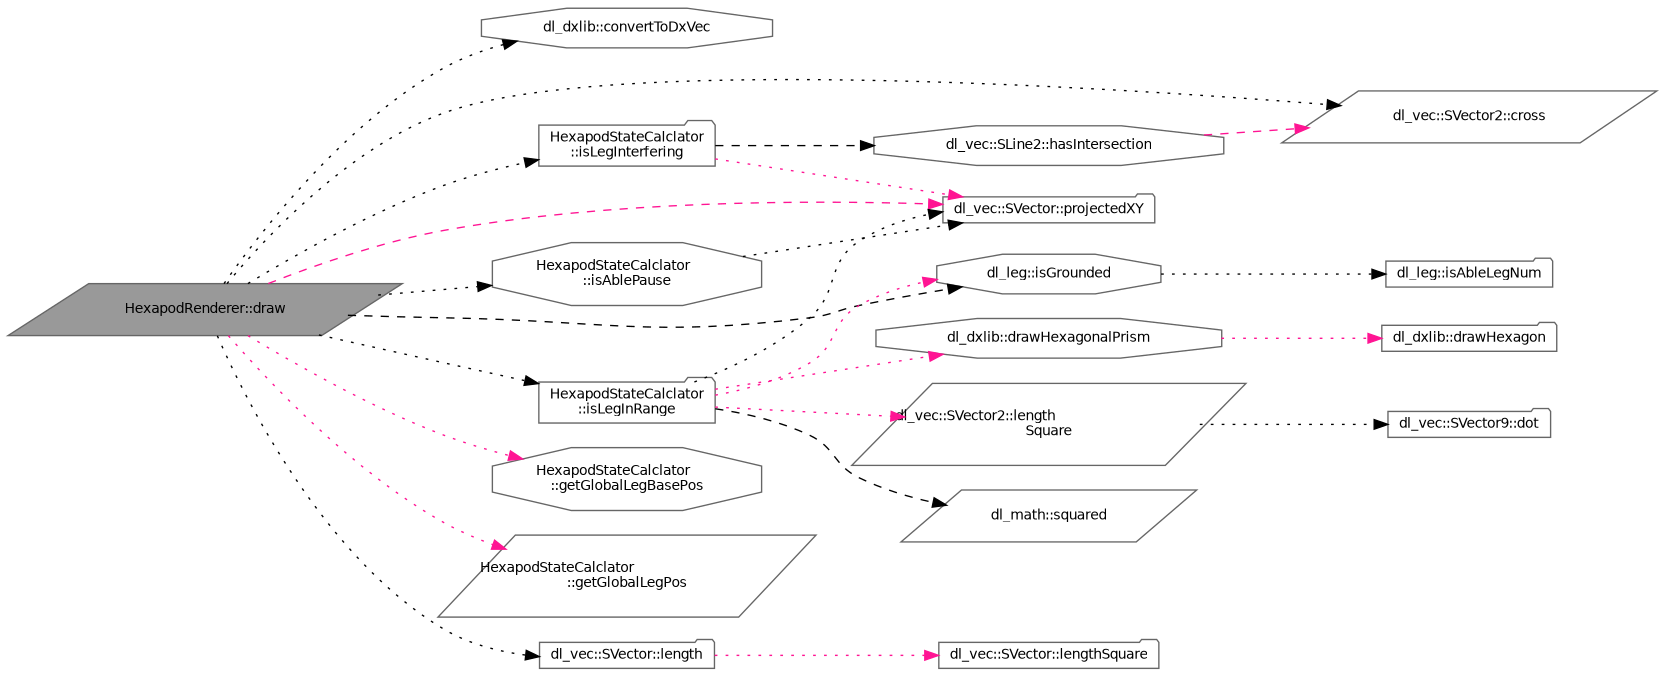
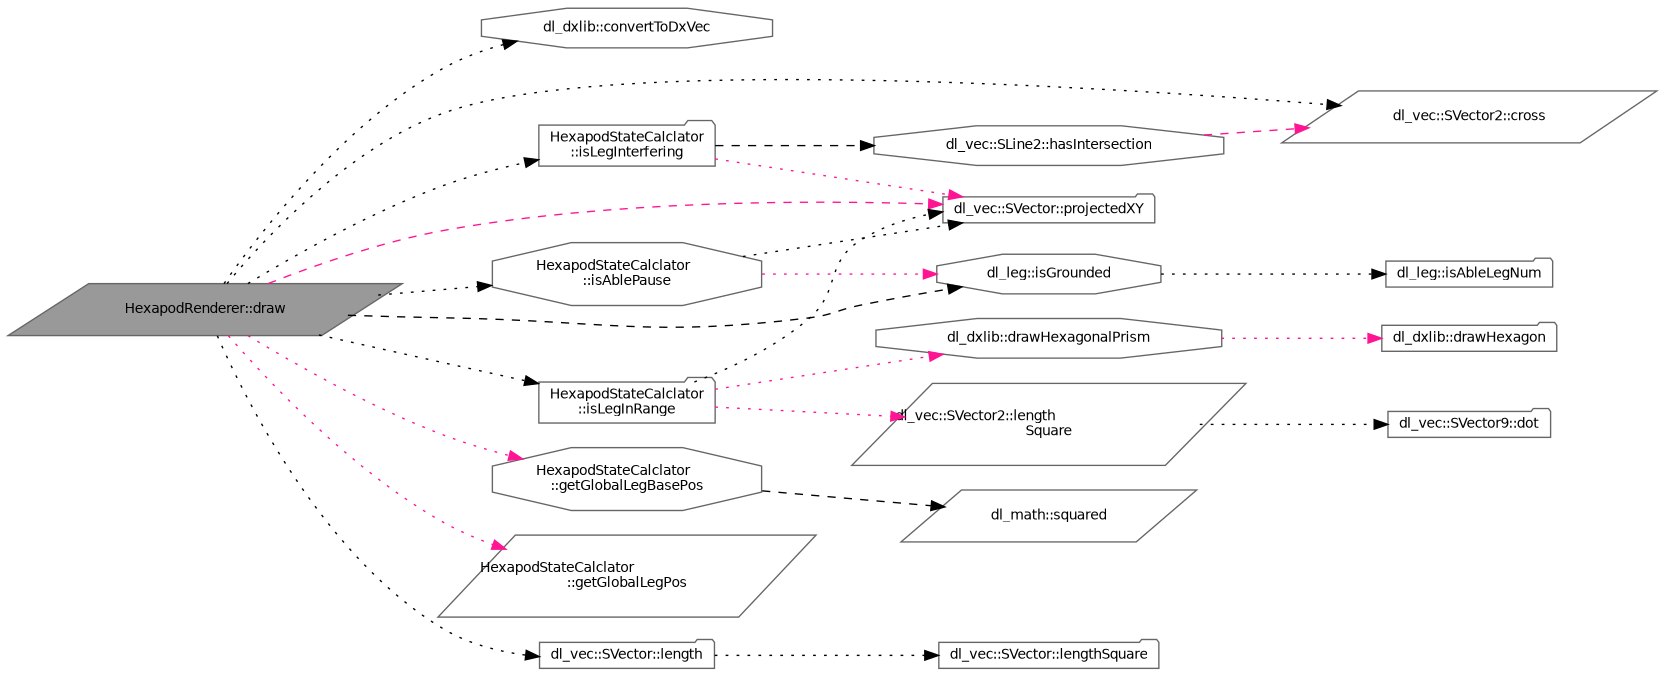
  digraph {
    rankdir=LR
    node [color=grey40 fillcolor=white fontname=Helvetica fontsize=10 shape=folder style=filled]
    edge [color=black fontname=Helvetica fontsize=10 labelfontname=Helvetica labelfontsize=10 style=dotted]
    n1 [color=gray40 fillcolor=grey60 fontcolor=black height=0.2 label="HexapodRenderer::draw" shape=parallelogram width=0.4]
    n2 [height=0.2 label="dl_dxlib::convertToDxVec" shape=octagon width=0.4]
    n3 [height=0.2 label="dl_vec::SVector2::cross" shape=parallelogram width=0.4]
    n4 [height=0.2 label="HexapodStateCalclator\l::getGlobalLegBasePos" shape=octagon width=0.4]
    n5 [height=0.2 label="HexapodStateCalclator\l::getGlobalLegPos" shape=parallelogram width=0.4]
    n6 [height=0.2 label="HexapodStateCalclator\l::isAblePause" shape=octagon width=0.4]
    n7 [height=0.2 label="dl_leg::isGrounded" shape=octagon width=0.4]
    n8 [height=0.2 label="dl_vec::SVector::projectedXY" width=0.4]
    n9 [height=0.2 label="HexapodStateCalclator\l::isLegInRange" width=0.4]
    n10 [height=0.2 label="HexapodStateCalclator\l::isLegInterfering" width=0.4]
    n11 [height=0.2 label="dl_vec::SVector::length" width=0.4]
    n12 [height=0.2 label="dl_dxlib::drawHexagonalPrism" shape=octagon width=0.4]
    n13 [height=0.2 label="dl_dxlib::drawHexagon" width=0.4]
    n14 [height=0.2 label="dl_leg::isAbleLegNum" width=0.4]
    n15 [height=0.2 label="dl_vec::SVector2::length\lSquare" shape=parallelogram width=0.4]
    n16 [height=0.2 label="dl_math::squared" shape=parallelogram width=0.4]
    n17 [height=0.2 label="dl_vec::SLine2::hasIntersection" shape=octagon width=0.4]
    n18 [height=0.2 label="dl_vec::SVector::lengthSquare" width=0.4]
    n19 [height=0.2 label="dl_vec::SVector9::dot" width=0.4]
    n1 -> n2
    n1 -> n3
    n1 -> n4 [color=deeppink]
    n1 -> n5 [color=deeppink]
    n1 -> n6
    n1 -> n7 [style=dashed]
    n1 -> n8 [color=deeppink style=dashed]
    n1 -> n9
    n1 -> n10
    n1 -> n11
-   n9 -> n7 [color=deeppink]
+   n6 -> n7 [color=deeppink]
    n6 -> n8
    n7 -> n14
    n9 -> n8
    n9 -> n12 [color=deeppink]
    n9 -> n15 [color=deeppink]
-   n9 -> n16 [style=dashed]
+   n4 -> n16 [style=dashed]
    n10 -> n8 [color=deeppink]
    n10 -> n17 [style=dashed]
-   n11 -> n18 [color=deeppink]
+   n11 -> n18
    n12 -> n13 [color=deeppink]
    n15 -> n19
    n17 -> n3 [color=deeppink style=dashed]
  }
